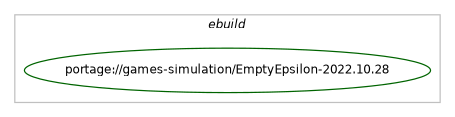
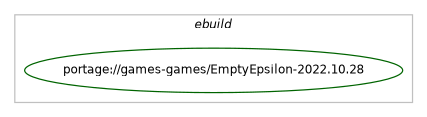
  digraph {
    compound=true
    concentrate=true
    fontname="DejaVu Sans"
    fontsize=10
    newrank=true
    rankdir=LR
    ranksep=1.5
-   n1 [color=darkgreen fontname="DejaVu Sans" fontsize=10 label="portage://games-simulation/EmptyEpsilon-2022.10.28" width=4]
+   n1 [color=darkgreen fontname="DejaVu Sans" fontsize=10 label="portage://games-games/EmptyEpsilon-2022.10.28" width=4]
    subgraph cluster_1 {
      color=gray
      label=<<i>ebuild</i>>
      n1
    }
    subgraph cluster_2 {
      color=gray
      label=<<i>dependencies</i>>
      subgraph cluster_3 {
        color=gray
        fillcolor="#eeeeee"
        label=<<i>compile</i>>
        style=filled
      }
      subgraph cluster_4 {
        color=gray
        fillcolor="#eeeeee"
        label=<<i>compile and run</i>>
        style=filled
      }
      subgraph cluster_5 {
        color=gray
        fillcolor="#eeeeee"
        label=<<i>run</i>>
        style=filled
      }
    }
    subgraph cluster_6 {
      color=gray
      label=<<i>candidates</i>>
      rank=same
    }
  }
